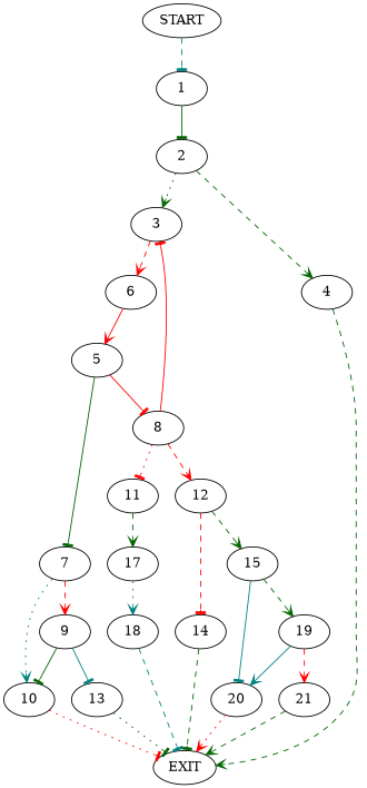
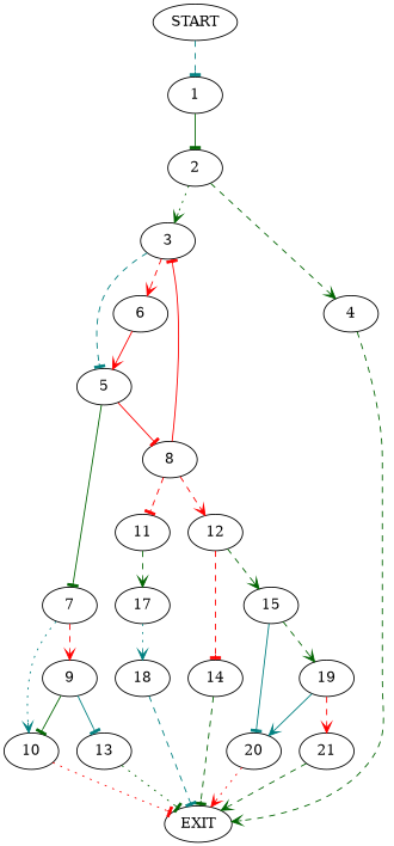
  digraph {
    edge [arrowhead=vee color=darkgreen style=dashed]
    n1 [label=START]
    1
    2
    n4 [label=EXIT]
    3
    4
    5
    6
    7
    8
    9
    10
    11
    12
    13
    17
    14
    15
    18
    19
    20
    21
    n1 -> 1 [arrowhead=tee color=teal]
    1 -> 2 [arrowhead=tee style=solid]
    2 -> 3 [style=dotted]
    2 -> 4
+   3 -> 5 [arrowhead=tee color=teal]
    3 -> 6 [color=red]
    4 -> n4
    5 -> 7 [arrowhead=tee style=solid]
    5 -> 8 [arrowhead=tee color=red style=solid]
    6 -> 5 [color=red style=solid]
    7 -> 9 [color=red]
    7 -> 10 [color=teal style=dotted]
    8 -> 3 [arrowhead=tee color=red style=solid]
-   8 -> 11 [arrowhead=tee color=red style=dotted]
+   8 -> 11 [arrowhead=tee color=red]
    8 -> 12 [color=red]
    9 -> 10 [arrowhead=tee style=solid]
    9 -> 13 [arrowhead=tee color=teal style=solid]
    10 -> n4 [arrowhead=tee color=red style=dotted]
    11 -> 17
    12 -> 14 [arrowhead=tee color=red]
    12 -> 15
    13 -> n4 [arrowhead=tee style=dotted]
    17 -> 18 [color=teal style=dotted]
    14 -> n4 [arrowhead=tee]
    15 -> 19
    15 -> 20 [arrowhead=tee color=teal style=solid]
    18 -> n4 [arrowhead=tee color=teal]
    19 -> 20 [color=teal style=solid]
    19 -> 21 [color=red]
    20 -> n4 [color=red style=dotted]
    21 -> n4
  }
